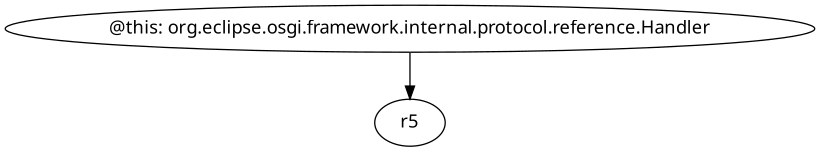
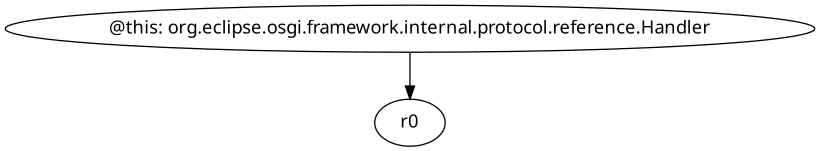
  digraph {
    fontname="Noto Sans"
    node [fontname="Noto Sans"]
    n1 [label="@this: org.eclipse.osgi.framework.internal.protocol.reference.Handler"]
-   n2 [label=r5]
+   n2 [label=r0]
    n1 -> n2 [fontname="Noto Sans"]
  }
